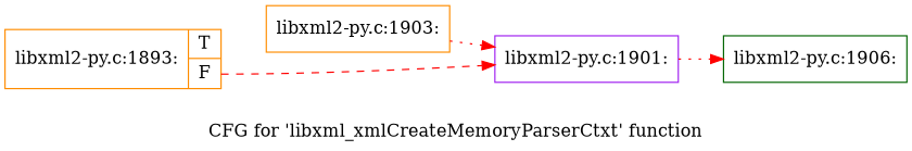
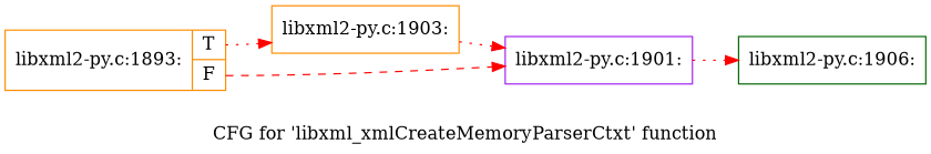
  digraph {
    label="CFG for 'libxml_xmlCreateMemoryParserCtxt' function"
    rankdir=LR
    node [color=darkorange shape=record]
    edge [color=red style=dotted]
    n1 [label="{libxml2-py.c:1893:|{<s0>T|<s1>F}}"]
    n2 [label="{libxml2-py.c:1903:}"]
    n3 [color=purple label="{libxml2-py.c:1901:}"]
    n4 [color=darkgreen label="{libxml2-py.c:1906:}"]
+   n1 -> n2 [tailport=s0]
    n1 -> n3 [style=dashed tailport=s1]
    n2 -> n3
    n3 -> n4
  }
